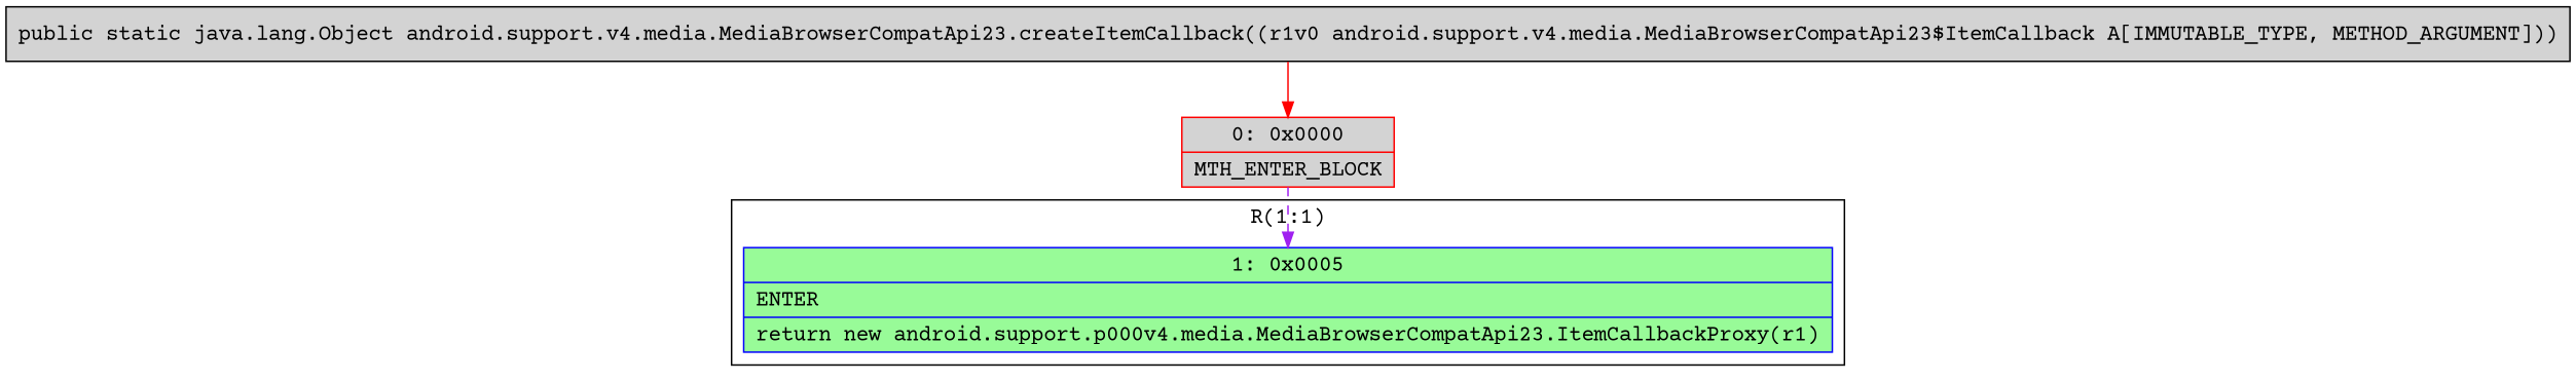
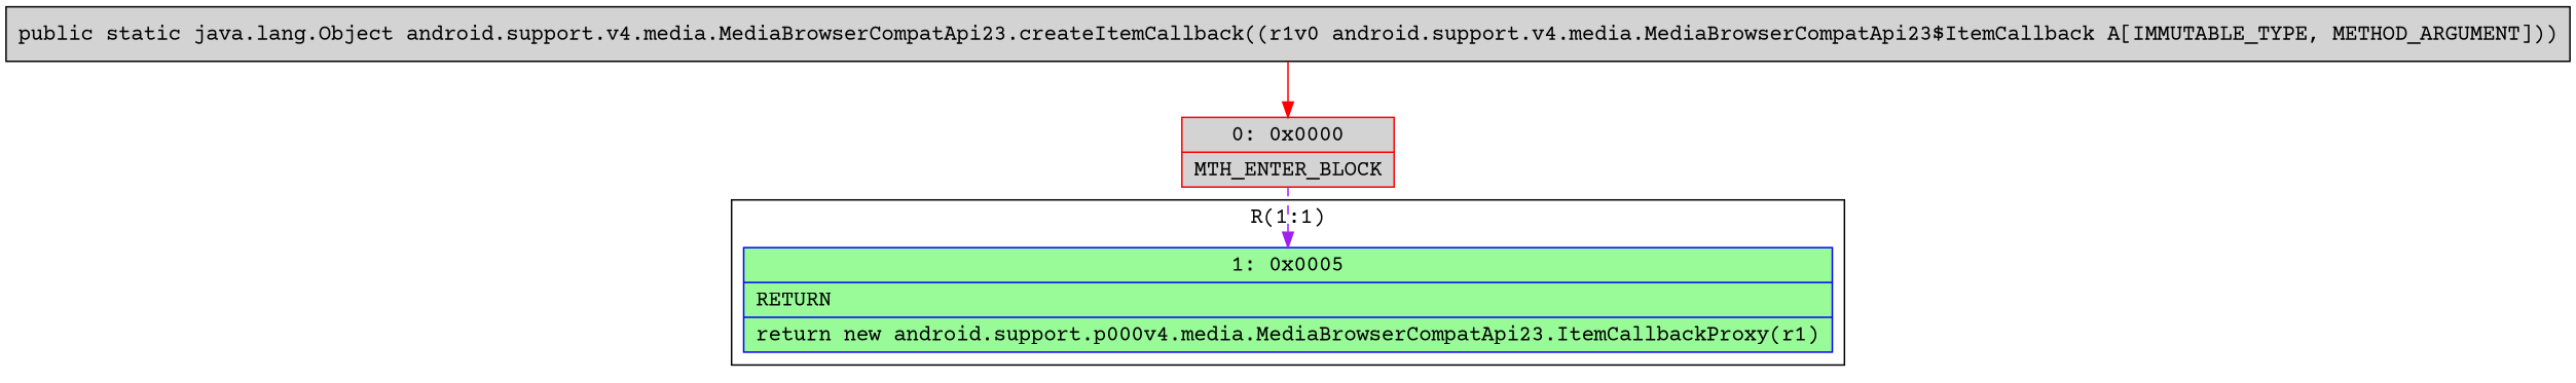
  digraph {
    fontname="Courier Prime"
    node [shape=record style=filled fillcolor=lightgrey fontname="Courier Prime"]
    edge [fontname="Courier Prime"]
-   n1 [color=blue label="{1\:\ 0x0005|ENTER\l|return new android.support.p000v4.media.MediaBrowserCompatApi23.ItemCallbackProxy(r1)\l}" fillcolor=palegreen]
+   n1 [color=blue label="{1\:\ 0x0005|RETURN\l|return new android.support.p000v4.media.MediaBrowserCompatApi23.ItemCallbackProxy(r1)\l}" fillcolor=palegreen]
    n2 [color=red label="{0\:\ 0x0000|MTH_ENTER_BLOCK\l}"]
    n3 [label="{public static java.lang.Object android.support.v4.media.MediaBrowserCompatApi23.createItemCallback((r1v0 android.support.v4.media.MediaBrowserCompatApi23$ItemCallback A[IMMUTABLE_TYPE, METHOD_ARGUMENT])) }"]
    subgraph cluster_1 {
      label="R(1:1)"
      n1
    }
    n2 -> n1 [color=purple style=dashed]
    n3 -> n2 [color=red style=solid]
  }
